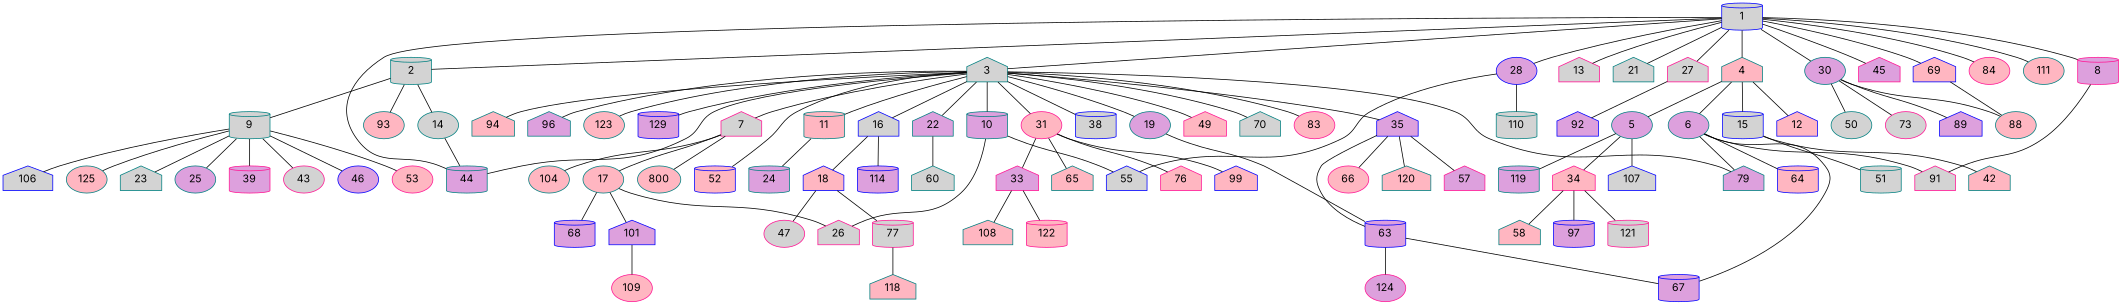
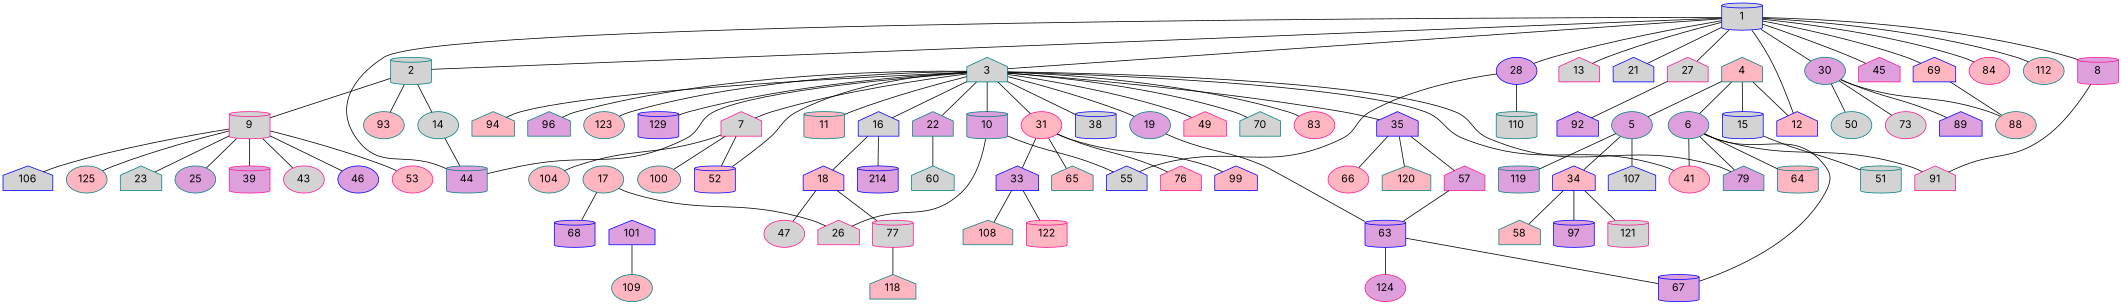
  graph {
    fontname=Inter
    node [color=teal fillcolor=lightpink fontname=Inter shape=house style=filled]
    edge [fontname=Inter]
    1 [color=blue fillcolor=lightgrey shape=cylinder super="+82"]
    2 [fillcolor=lightgrey shape=cylinder super="+20"]
    3 [fillcolor=lightgrey super="+90"]
    4 [super="+68"]
    8 [color=deeppink fillcolor=plum shape=cylinder]
    13 [color=deeppink fillcolor=lightgrey]
-   21 [fillcolor=lightgrey]
+   21 [color=blue fillcolor=lightgrey]
    27 [color=deeppink fillcolor=lightgrey]
    28 [color=blue fillcolor=plum shape=ellipse super="+75"]
    30 [fillcolor=plum shape=ellipse super="+112"]
    44 [fillcolor=plum shape=cylinder super="+128"]
    45 [color=deeppink fillcolor=plum]
    69 [color=blue super="+115"]
    84 [color=deeppink shape=ellipse]
-   111 [shape=ellipse]
-   9 [fillcolor=lightgrey shape=cylinder super="+74"]
+   111 [shape=ellipse label=112]
+   9 [color=deeppink fillcolor=lightgrey shape=cylinder super="+74"]
    14 [fillcolor=lightgrey shape=ellipse]
    93 [shape=ellipse]
    7 [color=deeppink fillcolor=lightgrey super="+62"]
    10 [fillcolor=plum shape=cylinder super="+59"]
    11 [shape=cylinder]
    16 [color=blue fillcolor=lightgrey super="+40"]
    19 [fillcolor=plum shape=ellipse]
    22 [fillcolor=plum]
    31 [color=deeppink shape=ellipse super="+117"]
    35 [color=blue fillcolor=plum super="+113"]
    38 [color=blue fillcolor=lightgrey shape=cylinder super="+71"]
+   41 [color=deeppink shape=ellipse super="+81"]
    49 [color=deeppink super="+116"]
    52 [color=blue shape=cylinder]
    70 [fillcolor=lightgrey]
    79 [fillcolor=plum]
    83 [color=deeppink shape=ellipse]
    94
    96 [fillcolor=plum]
    123 [shape=ellipse]
    129 [color=blue fillcolor=plum shape=cylinder]
    5 [fillcolor=plum shape=ellipse super="+37"]
    6 [fillcolor=plum shape=ellipse super="+105"]
    12 [color=blue super="+32"]
    15 [color=blue fillcolor=lightgrey shape=cylinder]
    91 [color=deeppink fillcolor=lightgrey]
    92 [color=blue fillcolor=plum]
    55 [color=blue fillcolor=lightgrey super="+95"]
    110 [fillcolor=lightgrey shape=cylinder]
    50 [fillcolor=lightgrey shape=ellipse super="+86"]
    73 [color=deeppink fillcolor=lightgrey shape=ellipse]
    88 [shape=ellipse]
    89 [color=blue fillcolor=plum]
    23 [fillcolor=lightgrey super="+103"]
    25 [fillcolor=plum shape=ellipse]
    39 [color=deeppink fillcolor=plum shape=cylinder]
    43 [color=deeppink fillcolor=lightgrey shape=ellipse]
    46 [color=blue fillcolor=plum shape=ellipse]
    53 [color=deeppink shape=ellipse]
    106 [color=blue fillcolor=lightgrey]
    125 [shape=ellipse]
    17 [shape=ellipse super="+36"]
-   100 [shape=ellipse label=800]
+   100 [shape=ellipse]
    104 [shape=ellipse]
    26 [color=deeppink fillcolor=lightgrey super="+72"]
-   24 [fillcolor=plum shape=cylinder]
    18 [color=blue]
-   114 [color=blue fillcolor=plum shape=cylinder]
+   114 [color=blue fillcolor=plum shape=cylinder label=214]
    63 [color=blue fillcolor=plum shape=cylinder super="+102"]
    60 [fillcolor=lightgrey super="+80"]
-   33 [color=deeppink fillcolor=plum super="+54"]
+   33 [color=blue fillcolor=plum super="+54"]
    65
    76 [color=deeppink super="+85"]
    99 [color=blue]
    57 [color=deeppink fillcolor=plum]
    66 [color=deeppink shape=ellipse]
    120
-   34 [color=deeppink super="+127"]
+   34 [color=blue super="+127"]
    107 [color=blue fillcolor=lightgrey]
    119 [fillcolor=plum shape=cylinder]
-   64 [color=blue shape=cylinder]
+   64 [shape=cylinder]
    67 [color=blue fillcolor=plum shape=cylinder super="+98"]
-   42 [super="+56"]
    51 [fillcolor=lightgrey shape=cylinder super="+87"]
    58 [super="+61"]
    97 [color=blue fillcolor=plum shape=cylinder]
    121 [color=deeppink fillcolor=lightgrey shape=cylinder]
    n84 [color=blue fillcolor=plum label=68 shape=cylinder]
    101 [color=blue fillcolor=plum]
    47 [color=deeppink fillcolor=lightgrey shape=ellipse]
    77 [color=deeppink fillcolor=lightgrey shape=cylinder super="+78"]
-   109 [color=deeppink shape=ellipse super="+126"]
+   109 [shape=ellipse super="+126"]
    118
    124 [color=deeppink fillcolor=plum shape=ellipse]
    108
    122 [color=deeppink shape=cylinder]
    1 -- 2
    1 -- 3
-   1 -- 4
+   1 -- 12
    1 -- 8
    1 -- 13
    1 -- 21
    1 -- 27
    1 -- 28
    1 -- 30
    1 -- 44
    1 -- 45
    1 -- 69
    1 -- 84
    1 -- 111
    2 -- 9
    2 -- 14
    2 -- 93
    3 -- 44
    3 -- 7
    3 -- 10
    3 -- 11
    3 -- 16
    3 -- 19
    3 -- 22
    3 -- 31
    3 -- 35
    3 -- 38
+   3 -- 41
    3 -- 49
    3 -- 52
    3 -- 70
    3 -- 79
    3 -- 83
    3 -- 94
    3 -- 96
    3 -- 123
    3 -- 129
    4 -- 5
    4 -- 6
    4 -- 12
    4 -- 15
    8 -- 91
    27 -- 92
    28 -- 55
    28 -- 110
    30 -- 50
    30 -- 73
    30 -- 88
    30 -- 89
    69 -- 88
    9 -- 23
    9 -- 25
    9 -- 39
    9 -- 43
    9 -- 46
    9 -- 53
    9 -- 106
    9 -- 125
    14 -- 44
-   7 -- 17
+   7 -- 52
    7 -- 100
    7 -- 104
    10 -- 55
    10 -- 26
-   11 -- 24
    16 -- 18
    16 -- 114
    19 -- 63
    22 -- 60
    31 -- 33
    31 -- 65
    31 -- 76
    31 -- 99
-   35 -- 63
+   57 -- 63
    35 -- 57
    35 -- 66
    35 -- 120
    5 -- 34
    5 -- 107
    5 -- 119
+   6 -- 41
    6 -- 79
    6 -- 91
    6 -- 64
    6 -- 67
-   15 -- 42
    15 -- 51
    17 -- 26
    17 -- n84
-   17 -- 101
    18 -- 47
    18 -- 77
    63 -- 67
    63 -- 124
    33 -- 108
    33 -- 122
    34 -- 58
    34 -- 97
    34 -- 121
    101 -- 109
    77 -- 118
  }
